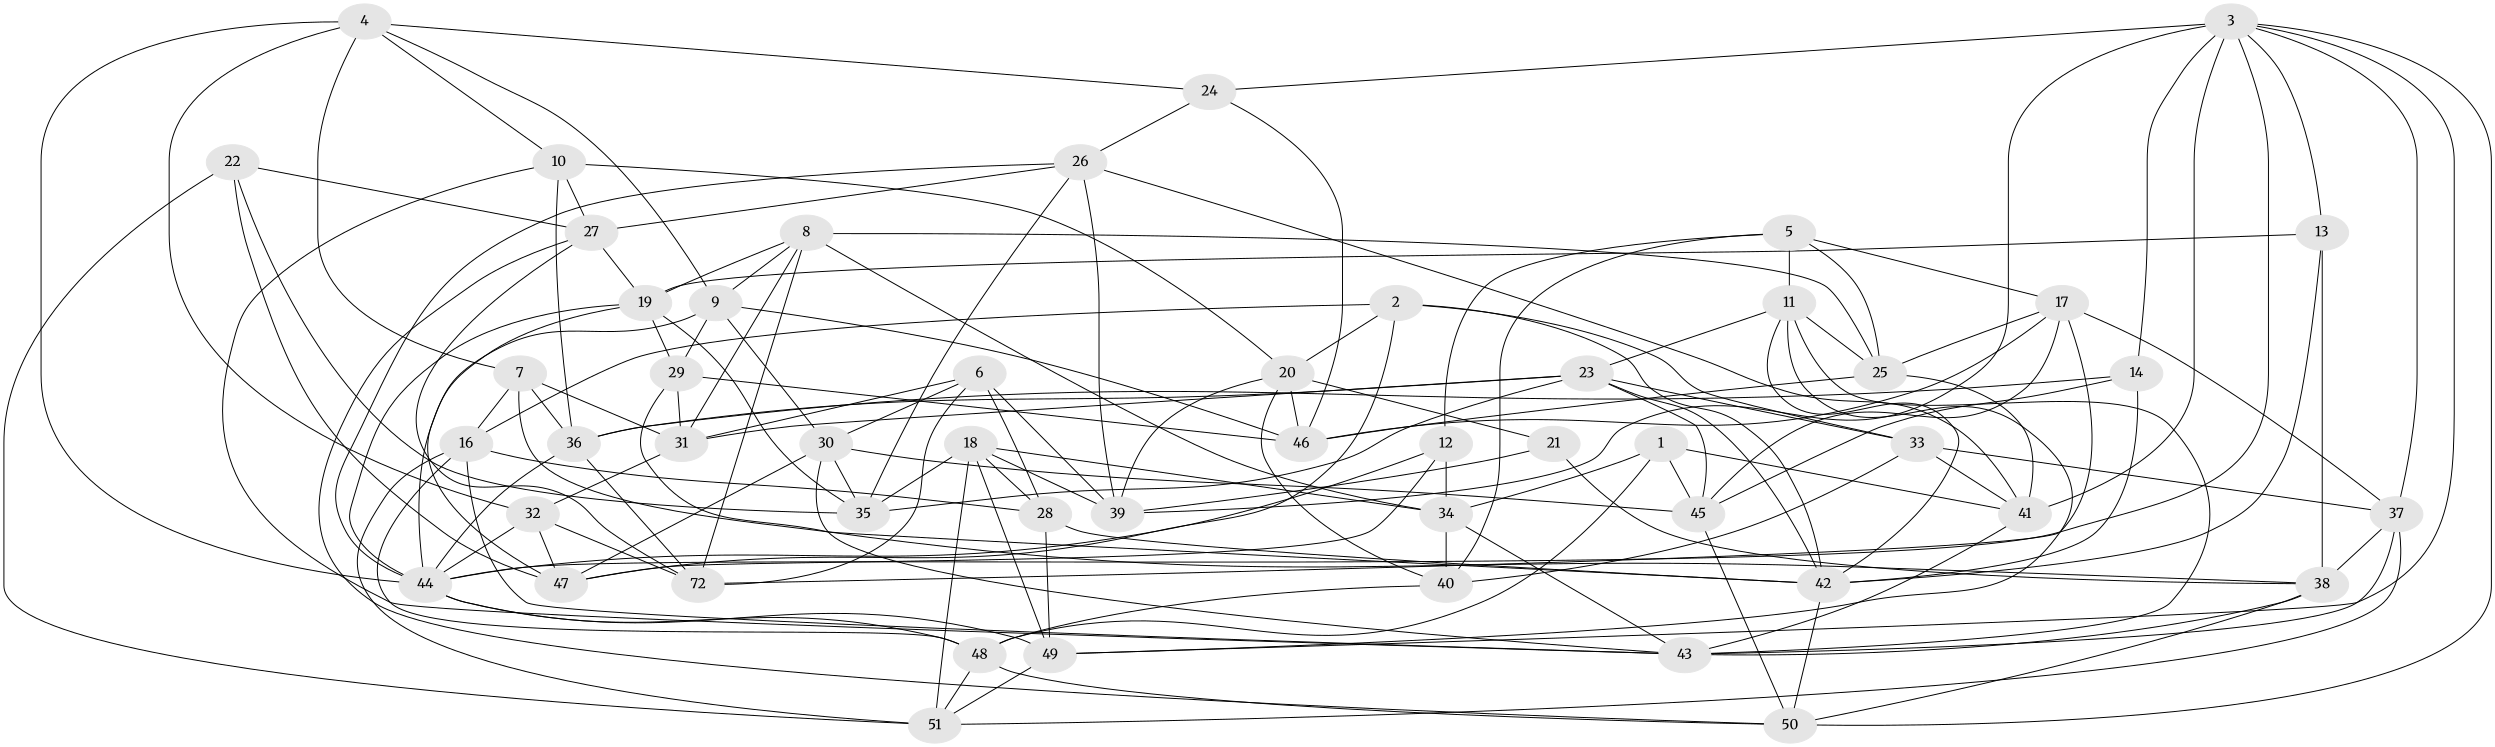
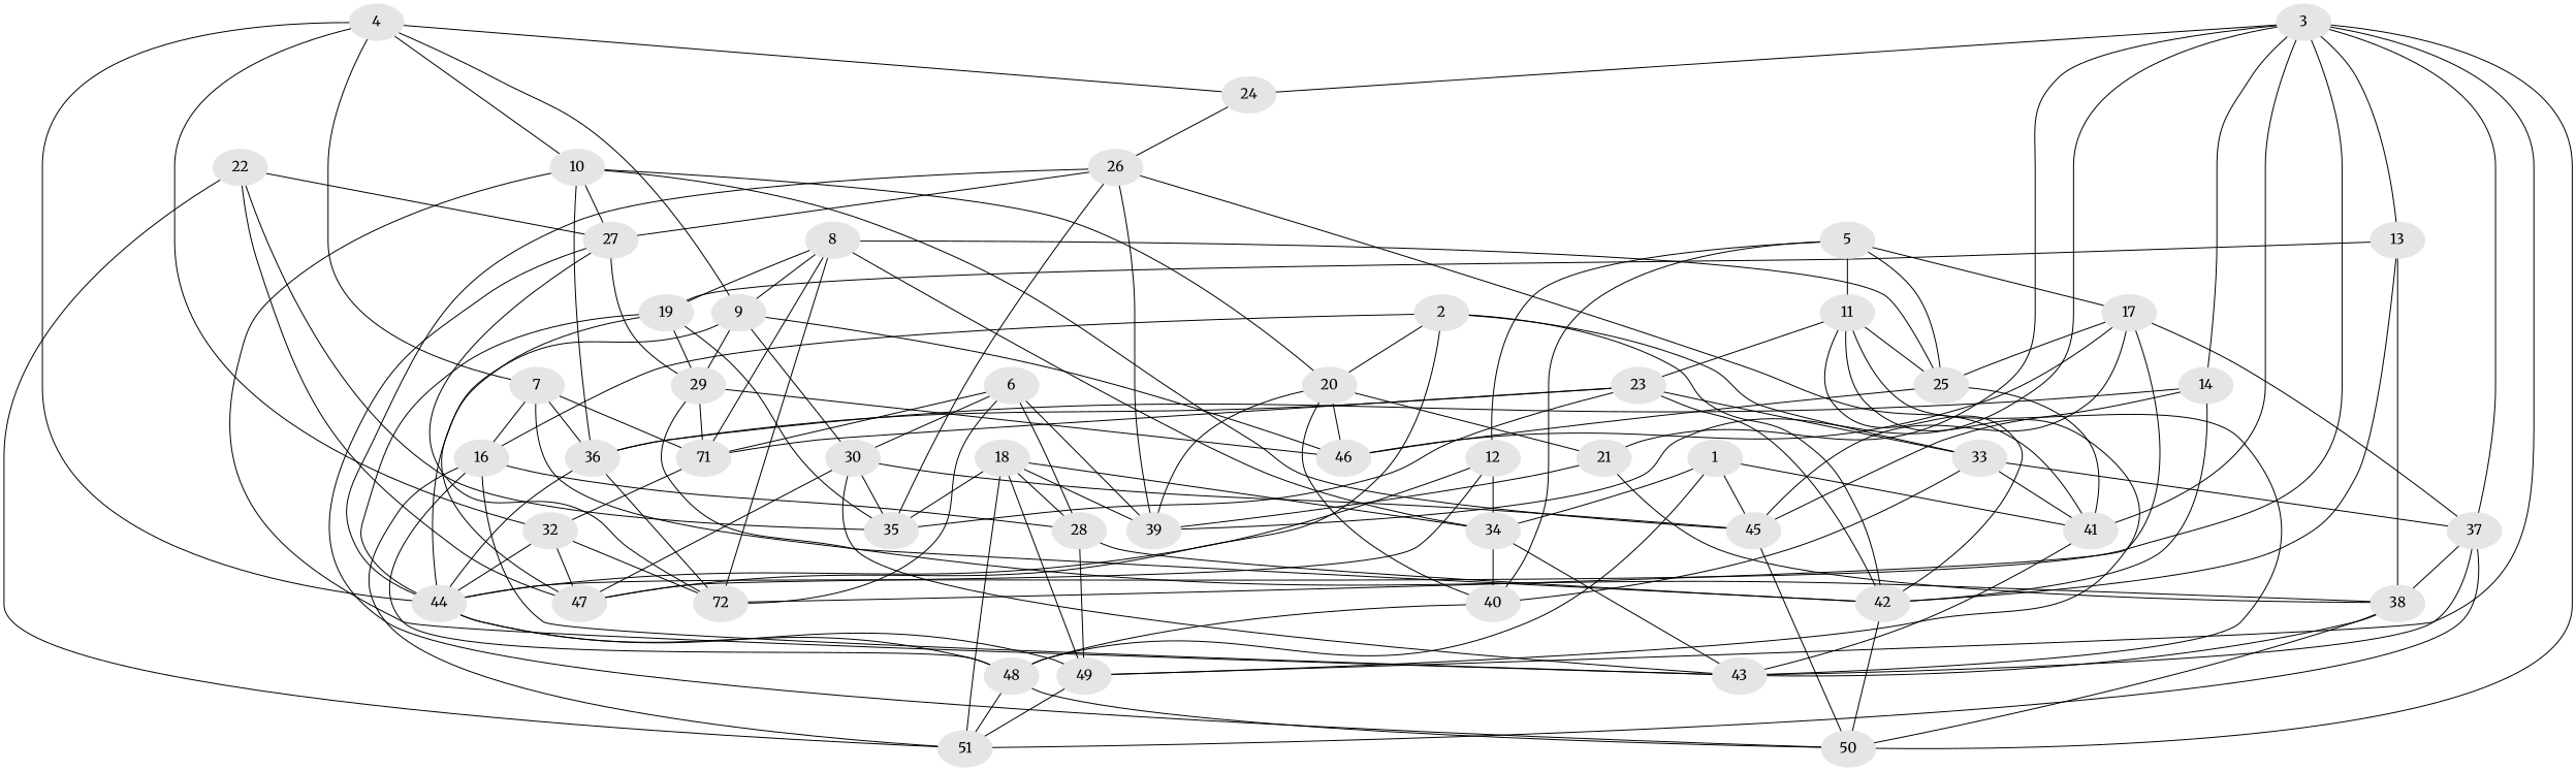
  graph {
    fontname=Merriweather
    node [color=gray90 fontname=Merriweather style=filled]
    edge [fontname=Merriweather weight=1.0]
    1
    34
    41
    45
    48
    40
    43
    50
    51
    2
    16
    20
    33
    42
    47
    7
-   31
+   31 [label=71]
    36
    38
    28
    21
    39
    46
    37
    3
    13
    14
    24
    44
    49
    19
    26
    4
    9
    10
    32
    30
    29
    27
    n40 [label=72]
    5
    11
    12
    17
    25
    23
    6
    35
    8
    18
    22
    1 -- 34
    1 -- 41
    1 -- 45
    1 -- 48
    34 -- 40
    34 -- 43
    41 -- 43
    45 -- 50
    48 -- 50
    48 -- 51
    40 -- 48
    2 -- 16
    2 -- 20
    2 -- 33
    2 -- 42
    2 -- 47
    16 -- 48
    16 -- 43
    16 -- 51
    16 -- 28
    20 -- 40
    20 -- 21
    20 -- 39
    20 -- 46
    33 -- 41
    33 -- 40
    33 -- 37
    42 -- 50
    7 -- 16
    7 -- 31
    7 -- 36
    7 -- 38
    31 -- 32
    36 -- 44
    36 -- n40
    38 -- 43
    38 -- 50
    28 -- 42
    28 -- 49
    21 -- 38
    21 -- 39
    37 -- 43
    37 -- 51
    37 -- 38
    3 -- 41
    3 -- 50
+   3 -- 21
    3 -- 39
    3 -- 37
    3 -- 13
    3 -- 14
    3 -- 24
    3 -- 44
    3 -- 49
    13 -- 42
    13 -- 38
    13 -- 19
    14 -- 45
    14 -- 42
    14 -- 36
-   24 -- 46
    24 -- 26
    44 -- 48
    44 -- 49
    49 -- 51
    19 -- 47
    19 -- 44
    19 -- 29
    19 -- 35
    26 -- 41
    26 -- 39
    26 -- 44
    26 -- 27
    26 -- 35
    4 -- 7
    4 -- 24
    4 -- 44
    4 -- 9
    4 -- 10
    4 -- 32
    9 -- 46
    9 -- 44
    9 -- 30
    9 -- 29
-   23 -- 45
+   10 -- 45
    10 -- 43
    10 -- 20
    10 -- 36
    10 -- 27
    32 -- 47
    32 -- 44
    32 -- n40
    30 -- 45
    30 -- 43
    30 -- 47
    30 -- 35
    29 -- 42
    29 -- 31
    29 -- 46
    27 -- 50
-   27 -- 19
+   27 -- 29
    27 -- n40
    5 -- 40
    5 -- 11
    5 -- 12
    5 -- 17
    5 -- 25
    11 -- 43
    11 -- 42
    11 -- 49
    11 -- 25
    11 -- 23
    12 -- 34
    12 -- 47
    12 -- 44
    17 -- 45
    17 -- 46
    17 -- 37
    17 -- n40
    17 -- 25
    25 -- 41
    25 -- 46
    23 -- 33
    23 -- 42
    23 -- 31
    23 -- 36
    23 -- 35
    6 -- 31
    6 -- 28 [weight=2.0]
    6 -- 39
    6 -- 30
    6 -- n40
    8 -- 34
    8 -- 31
    8 -- 19
    8 -- 9
    8 -- n40
    8 -- 25
    18 -- 34
    18 -- 51
    18 -- 28
    18 -- 39
    18 -- 49
    18 -- 35
    22 -- 51
    22 -- 47
    22 -- 27
    22 -- 35
  }
